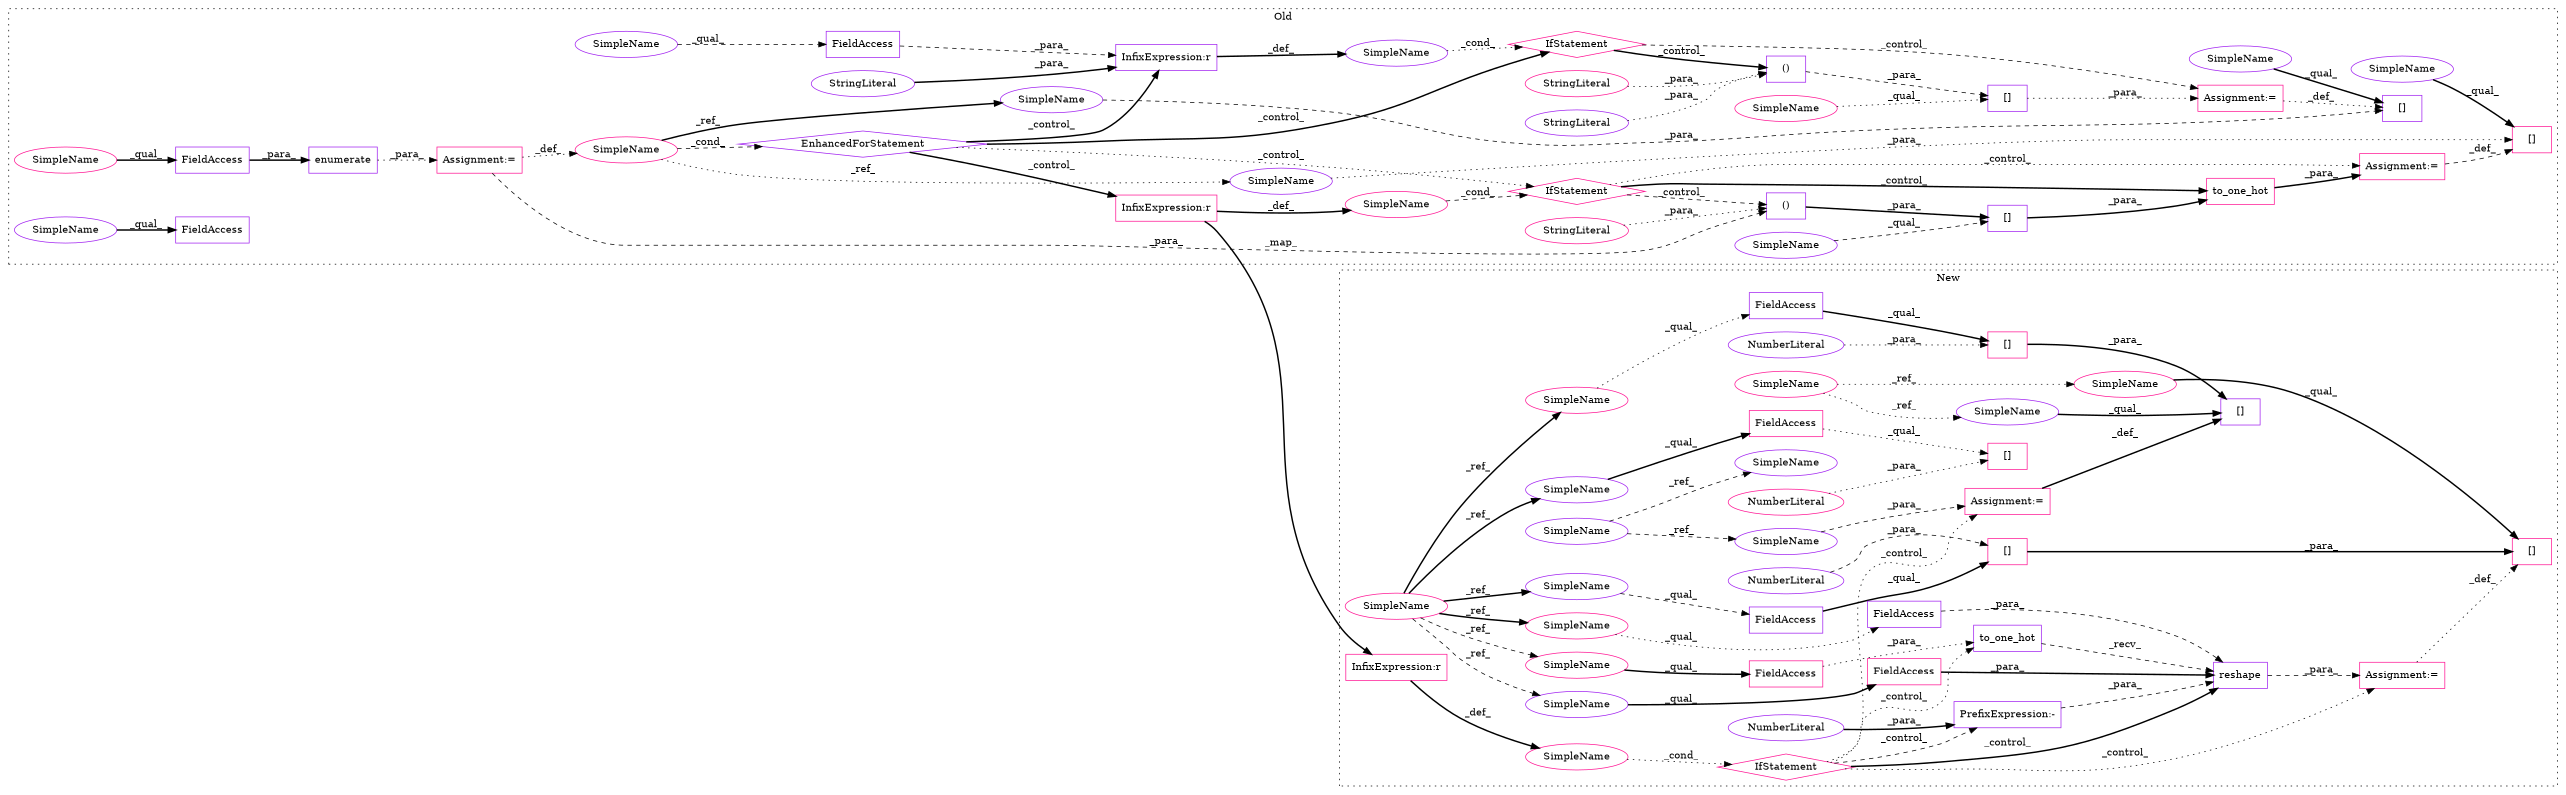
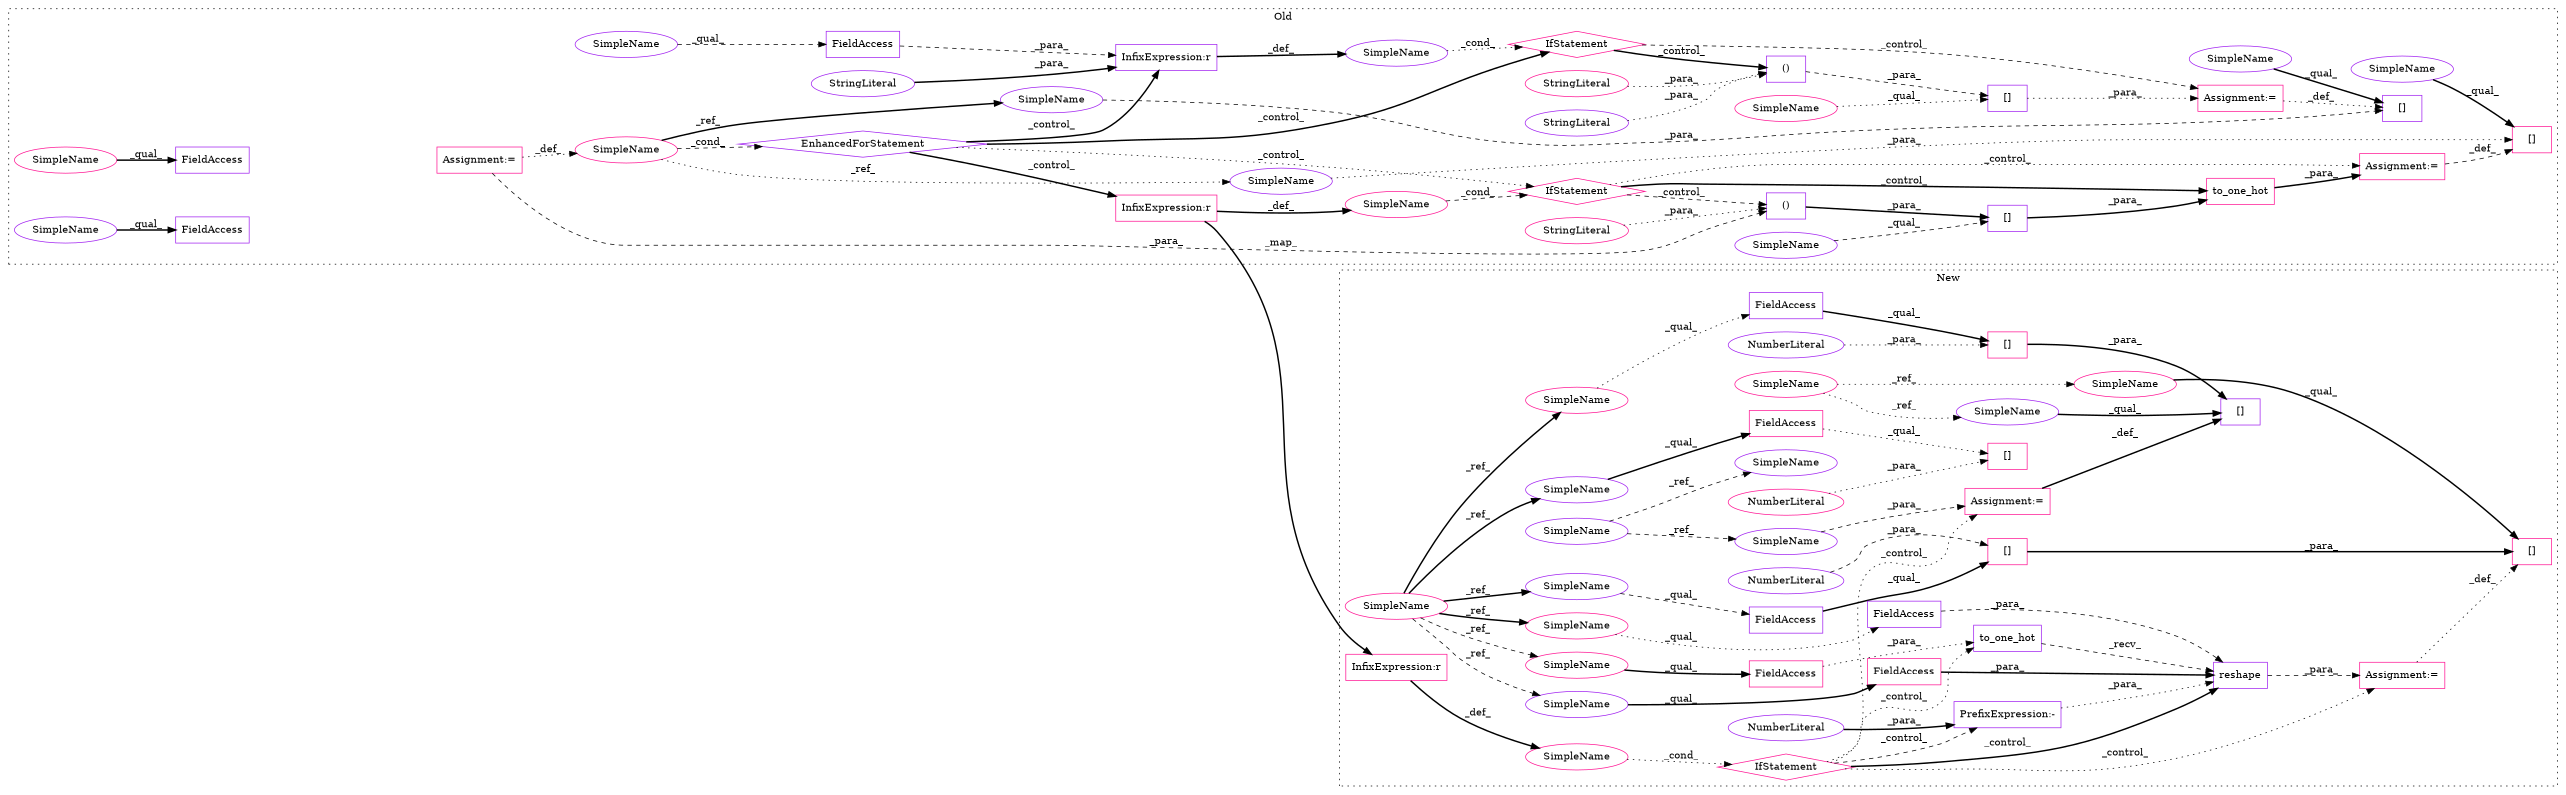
  digraph {
    rankdir=LR
    node [a=42 color=purple l=4 shape=ellipse]
    edge [style=bold]
    n1 [a=2 color=deeppink l="10,1" label="[]" s="7514,7529" shape=box]
    n2 [a=7 color=deeppink l=1 label="Assignment:=" s=7530 shape=box]
    n3 [a=25 color=deeppink l="4,2" label=IfStatement s="7463,7496" shape=diamond]
    n4 [color=deeppink label=SimpleName l=""]
    n5 [a=106 l=34 label="()" s=7561 shape=box]
    n6 [a=2 l="19,2" label="[]" s="7542,7595" shape=box]
    n7 [a=70 l="85,2" label=EnhancedForStatement s="7288,7447" shape=diamond]
    n8 [a=106 l=61 label="()" s=7709 shape=box]
    n9 [a=2 l="19,2" label="[]" s="7690,7770" shape=box]
    n10 [a=2 l="10,1" label="[]" s="7673,7688" shape=box]
    n11 [color=deeppink l=5 label=SimpleName s=7414]
    n12 [a=45 color=deeppink l=16 label=StringLiteral s=7579]
    n13 [a=45 color=deeppink l=16 label=StringLiteral s=7754]
    n14 [a=27 label="InfixExpression:r" s=7639 shape=box]
    n15 [a=45 l=12 label=StringLiteral s=7643]
    n16 [a=27 color=deeppink label="InfixExpression:r" s=7476 shape=box]
    n17 [label=SimpleName l=""]
    n18 [a=25 color=deeppink l="4,2" label=IfStatement s="7626,7655" shape=diamond]
    n19 [a=22 l=9 label=FieldAccess s=7630 shape=box]
    n20 [a=22 l=14 label=FieldAccess s=7432 shape=box]
    n21 [a=22 l=12 label=FieldAccess s=7857 shape=box]
    n22 [a=32 color=deeppink l="11,1" label=to_one_hot s="7531,7597" shape=box]
-   n23 [a=32 l="10,1" label=enumerate s="7422,7446" shape=box]
    n24 [a=7 color=deeppink l=1 label="Assignment:=" s=7689 shape=box]
    n25 [a=7 color=deeppink l="85,2" label="Assignment:=" s="7288,7447" shape=box]
    n26 [a=45 l=32 label=StringLiteral s=7709]
    n27 [l=3 label=SimpleName s=7542]
    n28 [color=deeppink l=3 label=SimpleName s=7690]
    n29 [l=5 label=SimpleName s=7524]
    n30 [l=5 label=SimpleName s=7683]
    n31 [l=9 label=SimpleName s=7514]
    n32 [l=9 label=SimpleName s=7673]
    n33 [label=SimpleName s=7630]
    n34 [color=deeppink label=SimpleName s=7432]
    n35 [label=SimpleName s=7857]
    n36 [a=7 color=deeppink l=1 label="Assignment:=" s=7004 shape=box]
    n37 [color=deeppink label=SimpleName l=""]
    n38 [a=25 color=deeppink l="4,2" label=IfStatement s="6930,6963" shape=diamond]
    n39 [a=7 color=deeppink l=1 label="Assignment:=" s=7144 shape=box]
    n40 [a=2 l="10,1" label="[]" s="7119,7143" shape=box]
    n41 [l=3 label=SimpleName s=6749]
    n42 [a=2 color=deeppink l="10,1" label="[]" s="6979,7003" shape=box]
    n43 [color=deeppink l=9 label=SimpleName s=6875]
    n44 [a=2 color=deeppink l="12,1" label="[]" s="6989,7002" shape=box]
    n45 [a=34 l=1 label=NumberLiteral s=7001]
    n46 [a=2 color=deeppink l="12,1" label="[]" s="7129,7142" shape=box]
    n47 [a=34 l=1 label=NumberLiteral s=7141]
    n48 [a=32 l="8,1" label=reshape s="7046,7084" shape=box]
    n49 [a=27 color=deeppink label="InfixExpression:r" s=6943 shape=box]
    n50 [a=22 l=11 label=FieldAccess s=7129 shape=box]
    n51 [a=22 color=deeppink l=12 label=FieldAccess s=7057 shape=box]
    n52 [color=deeppink label=SimpleName s=6169]
    n53 [a=22 color=deeppink l=17 label=FieldAccess s=7219 shape=box]
    n54 [a=2 color=deeppink l="18,1" label="[]" s="7219,7238" shape=box]
    n55 [a=34 color=deeppink l=1 label=NumberLiteral s=7237]
    n56 [a=22 l=11 label=FieldAccess s=6989 shape=box]
    n57 [a=32 l="11,1" label=to_one_hot s="7005,7044" shape=box]
    n58 [a=22 l=14 label=FieldAccess s=7070 shape=box]
    n59 [a=22 color=deeppink l=14 label=FieldAccess s=7030 shape=box]
    n60 [a=38 l=1 label="PrefixExpression:-" s=7054 shape=box]
    n61 [a=34 l=1 label=NumberLiteral s=7055]
    n62 [l=3 label=SimpleName s=7016]
    n63 [l=3 label=SimpleName s=7145]
    n64 [l=9 label=SimpleName s=7119]
    n65 [color=deeppink l=9 label=SimpleName s=6979]
    n66 [color=deeppink label=SimpleName s=7129]
    n67 [label=SimpleName s=7219]
    n68 [label=SimpleName s=7057]
    n69 [color=deeppink label=SimpleName s=7070]
    n70 [label=SimpleName s=6989]
    n71 [color=deeppink label=SimpleName s=7030]
    subgraph cluster_1 {
      label=Old
      style=dotted
      n1
      n2
      n3
      n4
      n5
      n6
      n7
      n8
      n9
      n10
      n11
      n12
      n13
      n14
      n15
      n16
      n17
      n18
      n19
      n20
      n21
      n22
-     n23
      n24
      n25
      n26
      n27
      n28
      n29
      n30
      n31
      n32
      n33
      n34
      n35
    }
    subgraph cluster_2 {
      label=New
      style=dotted
      n36
      n37
      n38
      n39
      n40
      n41
      n42
      n43
      n44
      n45
      n46
      n47
      n48
      n49
      n50
      n51
      n52
      n53
      n54
      n55
      n56
      n57
      n58
      n59
      n60
      n61
      n62
      n63
      n64
      n65
      n66
      n67
      n68
      n69
      n70
      n71
    }
    n2 -> n1 [label=_def_ style=dashed]
    n3 -> n2 [label=_control_ style=dotted]
    n3 -> n5 [label=_control_ style=dashed]
    n3 -> n22 [label=_control_]
    n4 -> n3 [label=_cond_ style=dashed]
    n5 -> n6 [label=_para_]
    n6 -> n22 [label=_para_]
    n7 -> n3 [label=_control_ style=dotted]
    n7 -> n14 [label=_control_]
    n7 -> n16 [label=_control_]
    n7 -> n18 [label=_control_]
    n8 -> n9 [label=_para_ style=dashed]
    n9 -> n24 [label=_para_ style=dotted]
    n11 -> n7 [label=_cond_ style=dashed]
    n11 -> n29 [label=_ref_ style=dotted]
    n11 -> n30 [label=_ref_]
    n12 -> n5 [label=_para_ style=dotted]
    n13 -> n8 [label=_para_ style=dotted]
    n14 -> n17 [label=_def_]
    n15 -> n14 [label=_para_]
    n16 -> n4 [label=_def_]
    n16 -> n49 [label=_map_]
    n17 -> n18 [label=_cond_ style=dotted]
    n18 -> n8 [label=_control_]
    n18 -> n24 [label=_control_ style=dashed]
    n19 -> n14 [label=_para_ style=dashed]
-   n20 -> n23 [label=_para_]
    n22 -> n2 [label=_para_]
-   n23 -> n25 [label=_para_ style=dotted]
    n24 -> n10 [label=_def_ style=dotted]
    n25 -> n5 [label=_para_ style=dashed]
    n25 -> n11 [label=_def_ style=dotted]
    n26 -> n8 [label=_para_ style=dotted]
    n27 -> n6 [label=_qual_ style=dashed]
    n28 -> n9 [label=_qual_ style=dotted]
    n29 -> n1 [label=_para_ style=dotted]
    n30 -> n10 [label=_para_ style=dashed]
    n31 -> n1 [label=_qual_]
    n32 -> n10 [label=_qual_]
    n33 -> n19 [label=_qual_ style=dashed]
    n34 -> n20 [label=_qual_]
    n35 -> n21 [label=_qual_]
    n36 -> n42 [label=_def_ style=dotted]
    n37 -> n38 [label=_cond_ style=dotted]
    n38 -> n36 [label=_control_ style=dotted]
    n38 -> n39 [label=_control_ style=dotted]
    n38 -> n48 [label=_control_]
    n38 -> n57 [label=_control_ style=dotted]
    n38 -> n60 [label=_control_ style=dashed]
    n39 -> n40 [label=_def_]
    n41 -> n62 [label=_ref_ style=dashed]
    n41 -> n63 [label=_ref_ style=dashed]
    n43 -> n64 [label=_ref_ style=dotted]
    n43 -> n65 [label=_ref_ style=dotted]
    n44 -> n42 [label=_para_]
    n45 -> n44 [label=_para_ style=dashed]
    n46 -> n40 [label=_para_]
    n47 -> n46 [label=_para_ style=dotted]
    n48 -> n36 [label=_para_ style=dashed]
    n49 -> n37 [label=_def_]
    n50 -> n46 [label=_qual_]
    n51 -> n48 [label=_para_]
    n52 -> n66 [label=_ref_]
    n52 -> n67 [label=_ref_]
    n52 -> n68 [label=_ref_ style=dashed]
    n52 -> n69 [label=_ref_]
    n52 -> n70 [label=_ref_]
    n52 -> n71 [label=_ref_ style=dashed]
    n53 -> n54 [label=_qual_ style=dotted]
    n55 -> n54 [label=_para_ style=dotted]
    n56 -> n44 [label=_qual_]
    n57 -> n48 [label=_recv_ style=dashed]
    n58 -> n48 [label=_para_ style=dashed]
    n59 -> n57 [label=_para_ style=dotted]
-   n60 -> n48 [label=_para_ style=dashed]
+   n60 -> n48 [label=_para_ style=dotted]
    n61 -> n60 [label=_para_]
    n63 -> n39 [label=_para_ style=dashed]
    n64 -> n40 [label=_qual_]
    n65 -> n42 [label=_qual_]
    n66 -> n50 [label=_qual_ style=dotted]
    n67 -> n53 [label=_qual_]
    n68 -> n51 [label=_qual_]
    n69 -> n58 [label=_qual_ style=dotted]
    n70 -> n56 [label=_qual_ style=dashed]
    n71 -> n59 [label=_qual_]
  }
